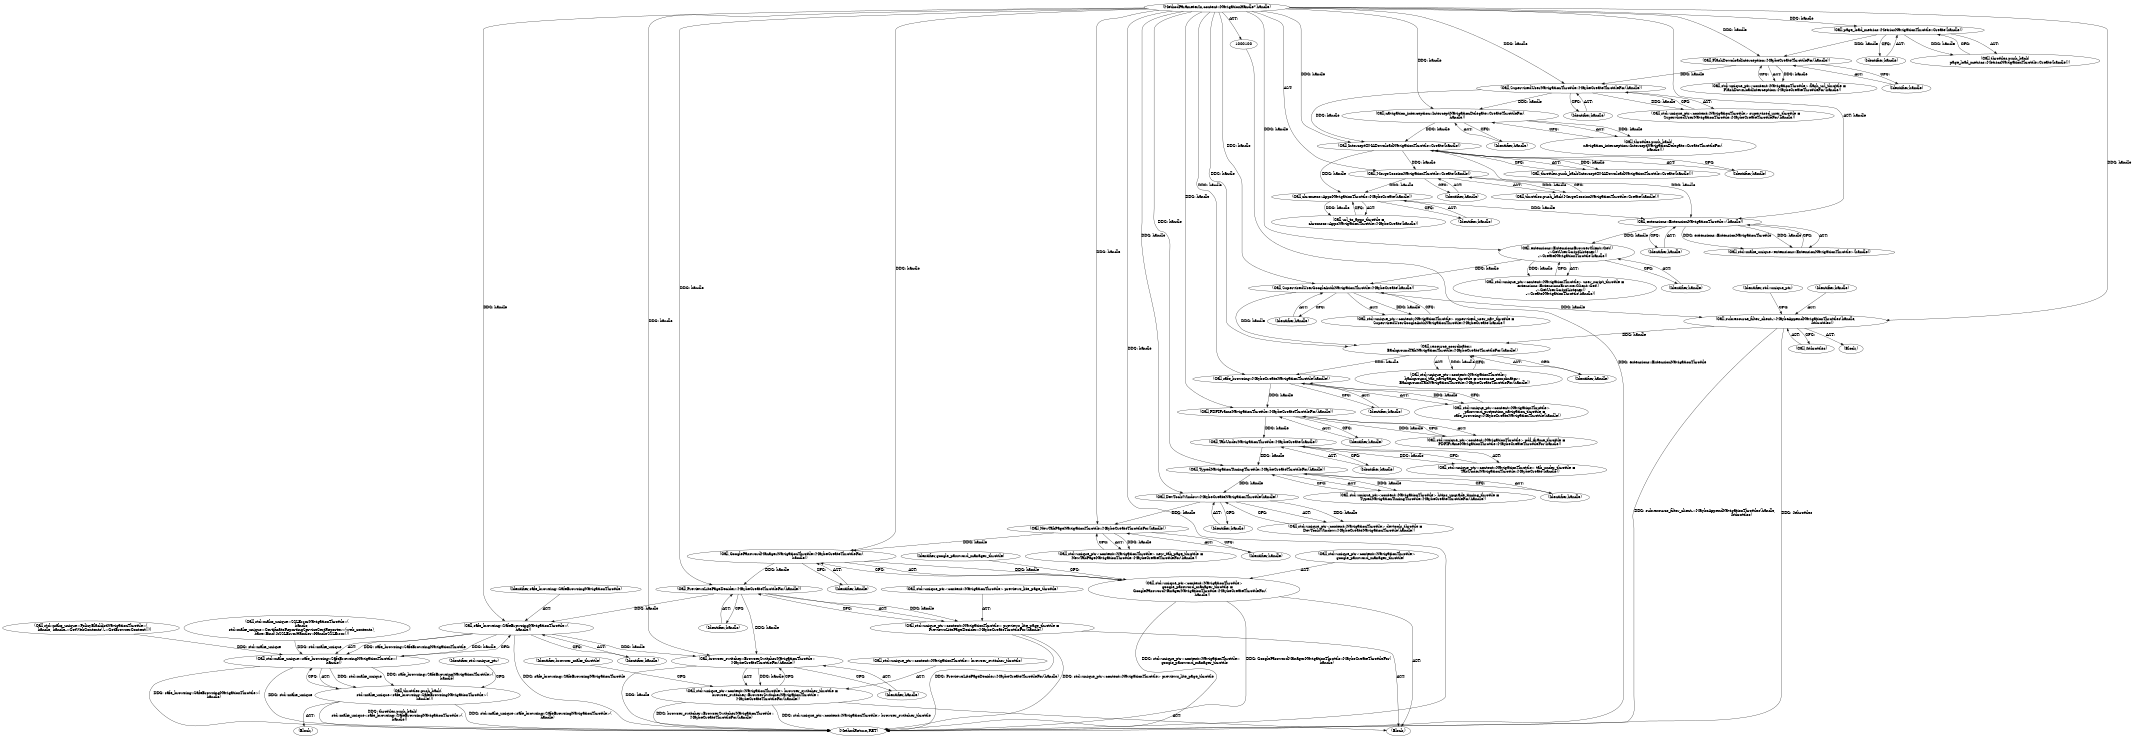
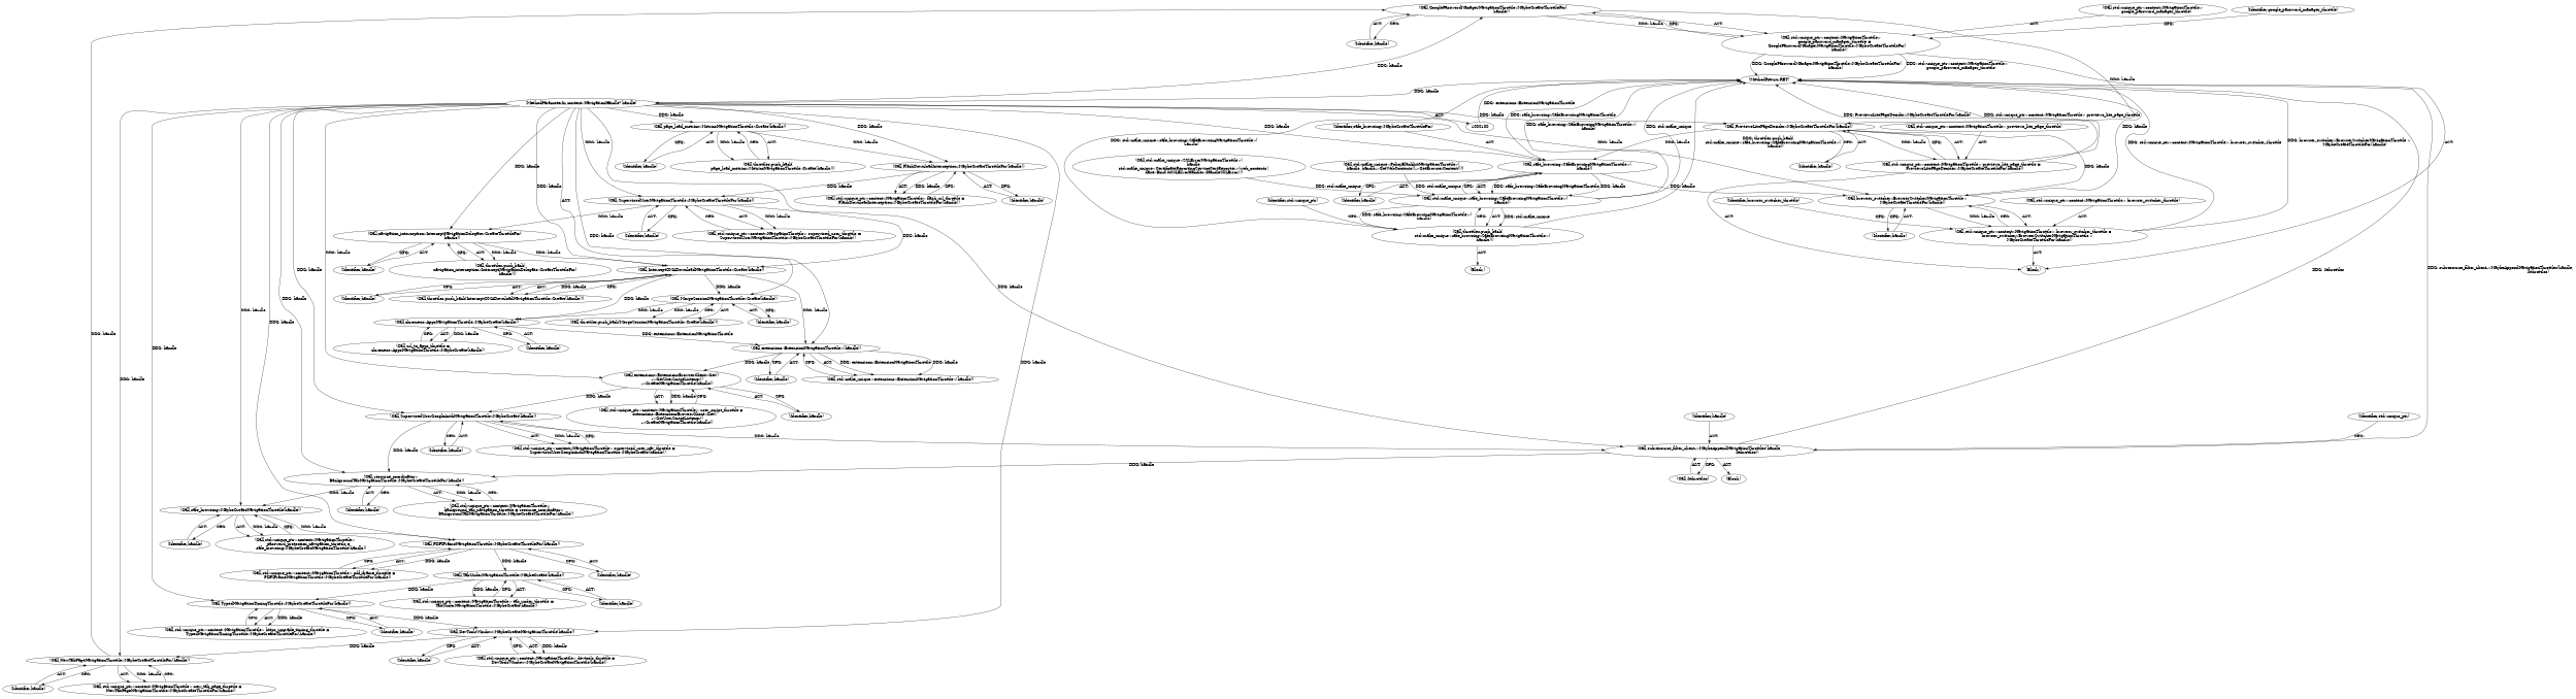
  digraph {
    n1 [label="(Call,GooglePasswordManagerNavigationThrottle::MaybeCreateThrottleFor(\n              handle))"]
    n2 [label="(Call,std::unique_ptr<content::NavigationThrottle>\n      google_password_manager_throttle =\n          GooglePasswordManagerNavigationThrottle::MaybeCreateThrottleFor(\n              handle))"]
    n3 [label="(Call,PreviewsLitePageDecider::MaybeCreateThrottleFor(handle))"]
    n4 [label="(Identifier,handle)"]
    n5 [label="(MethodReturn,RET)"]
    n6 [label="(Block,)"]
    n7 [label="(Call,safe_browsing::SafeBrowsingNavigationThrottle>(\n            handle))"]
    n8 [label="(Call,browser_switcher::BrowserSwitcherNavigationThrottle ::\n          MaybeCreateThrottleFor(handle))"]
    n9 [label="(Call,std::unique_ptr<content::NavigationThrottle> previews_lite_page_throttle =\n      PreviewsLitePageDecider::MaybeCreateThrottleFor(handle))"]
    n10 [label="(Identifier,handle)"]
    n11 [label="(Call,NewTabPageNavigationThrottle::MaybeCreateThrottleFor(handle))"]
    n12 [label="(Identifier,handle)"]
    n13 [label="(Call,std::unique_ptr<content::NavigationThrottle> new_tab_page_throttle =\n      NewTabPageNavigationThrottle::MaybeCreateThrottleFor(handle))"]
    n14 [label="(Call,DevToolsWindow::MaybeCreateNavigationThrottle(handle))"]
    n15 [label="(Call,std::unique_ptr<content::NavigationThrottle> devtools_throttle =\n      DevToolsWindow::MaybeCreateNavigationThrottle(handle))"]
    n16 [label="(Identifier,handle)"]
    n17 [label="(Call,TypedNavigationTimingThrottle::MaybeCreateThrottleFor(handle))"]
    n18 [label="(Identifier,handle)"]
    n19 [label="(Call,std::unique_ptr<content::NavigationThrottle> https_upgrade_timing_throttle =\n      TypedNavigationTimingThrottle::MaybeCreateThrottleFor(handle))"]
    n20 [label="(Call,TabUnderNavigationThrottle::MaybeCreate(handle))"]
    n21 [label="(Identifier,handle)"]
    n22 [label="(Call,std::unique_ptr<content::NavigationThrottle> tab_under_throttle =\n      TabUnderNavigationThrottle::MaybeCreate(handle))"]
    n23 [label="(Call,PDFIFrameNavigationThrottle::MaybeCreateThrottleFor(handle))"]
    n24 [label="(Identifier,handle)"]
    n25 [label="(Call,std::unique_ptr<content::NavigationThrottle> pdf_iframe_throttle =\n      PDFIFrameNavigationThrottle::MaybeCreateThrottleFor(handle))"]
    n26 [label="(Call,safe_browsing::MaybeCreateNavigationThrottle(handle))"]
    n27 [label="(Identifier,handle)"]
    n28 [label="(Call,std::unique_ptr<content::NavigationThrottle>\n      password_protection_navigation_throttle =\n          safe_browsing::MaybeCreateNavigationThrottle(handle))"]
    n29 [label="(Call,resource_coordinator::\n          BackgroundTabNavigationThrottle::MaybeCreateThrottleFor(handle))"]
    n30 [label="(Call,std::unique_ptr<content::NavigationThrottle>\n      background_tab_navigation_throttle = resource_coordinator::\n          BackgroundTabNavigationThrottle::MaybeCreateThrottleFor(handle))"]
    n31 [label="(Identifier,handle)"]
    n32 [label="(Call,subresource_filter_client->MaybeAppendNavigationThrottles(handle,\n                                                              &throttles))"]
    n33 [label="(Call,&throttles)"]
    n34 [label="(Block,)"]
    n35 [label="(Call,SupervisedUserGoogleAuthNavigationThrottle::MaybeCreate(handle))"]
    n36 [label="(Identifier,handle)"]
    n37 [label="(Call,std::unique_ptr<content::NavigationThrottle> supervised_user_nav_throttle =\n      SupervisedUserGoogleAuthNavigationThrottle::MaybeCreate(handle))"]
    n38 [label="(Call,extensions::ExtensionsBrowserClient::Get()\n          ->GetUserScriptListener()\n          ->CreateNavigationThrottle(handle))"]
    n39 [label="(Identifier,handle)"]
    n40 [label="(Call,std::unique_ptr<content::NavigationThrottle> user_script_throttle =\n      extensions::ExtensionsBrowserClient::Get()\n          ->GetUserScriptListener()\n          ->CreateNavigationThrottle(handle))"]
    n41 [label="(Call,extensions::ExtensionNavigationThrottle>(handle))"]
    n42 [label="(Identifier,handle)"]
    n43 [label="(Call,std::make_unique<extensions::ExtensionNavigationThrottle>(handle))"]
    n44 [label="(Call,InterceptOMADownloadNavigationThrottle::Create(handle))"]
    n45 [label="(Call,chromeos::AppsNavigationThrottle::MaybeCreate(handle))"]
    n46 [label="(Call,MergeSessionNavigationThrottle::Create(handle))"]
    n47 [label="(Call,throttles.push_back(InterceptOMADownloadNavigationThrottle::Create(handle)))"]
    n48 [label="(Identifier,handle)"]
    n49 [label="(Identifier,handle)"]
    n50 [label="(Call,url_to_apps_throttle =\n        chromeos::AppsNavigationThrottle::MaybeCreate(handle))"]
    n51 [label="(Identifier,handle)"]
    n52 [label="(Call,throttles.push_back(MergeSessionNavigationThrottle::Create(handle)))"]
    n53 [label="(Call,navigation_interception::InterceptNavigationDelegate::CreateThrottleFor(\n            handle))"]
    n54 [label="(Identifier,handle)"]
    n55 [label="(Call,throttles.push_back(\n        navigation_interception::InterceptNavigationDelegate::CreateThrottleFor(\n            handle)))"]
    n56 [label="(Call,SupervisedUserNavigationThrottle::MaybeCreateThrottleFor(handle))"]
    n57 [label="(Call,std::unique_ptr<content::NavigationThrottle> supervised_user_throttle =\n      SupervisedUserNavigationThrottle::MaybeCreateThrottleFor(handle))"]
    n58 [label="(Identifier,handle)"]
    n59 [label="(Call,FlashDownloadInterception::MaybeCreateThrottleFor(handle))"]
    n60 [label="(Call,std::unique_ptr<content::NavigationThrottle> flash_url_throttle =\n      FlashDownloadInterception::MaybeCreateThrottleFor(handle))"]
    n61 [label="(Identifier,handle)"]
    n62 [label="(Call,page_load_metrics::MetricsNavigationThrottle::Create(handle))"]
    n63 [label="(Call,throttles.push_back(\n        page_load_metrics::MetricsNavigationThrottle::Create(handle)))"]
    n64 [label="(Identifier,handle)"]
    n65 [label="(MethodParameterIn,content::NavigationHandle* handle)"]
    1000100
    n67 [label="(Call,std::make_unique<safe_browsing::SafeBrowsingNavigationThrottle>(\n            handle))"]
    n68 [label="(Identifier,handle)"]
    n69 [label="(Call,std::unique_ptr<content::NavigationThrottle> browser_switcher_throttle =\n      browser_switcher::BrowserSwitcherNavigationThrottle ::\n          MaybeCreateThrottleFor(handle))"]
    n70 [label="(Identifier,handle)"]
    n71 [label="(Call,throttles.push_back(\n        std::make_unique<safe_browsing::SafeBrowsingNavigationThrottle>(\n            handle)))"]
    n72 [label="(Block,)"]
    n73 [label="(Call,std::make_unique<PolicyBlacklistNavigationThrottle>(\n      handle, handle->GetWebContents()->GetBrowserContext()))"]
    n74 [label="(Identifier,google_password_manager_throttle)"]
    n75 [label="(Identifier,std::unique_ptr)"]
    n76 [label="(Call,std::unique_ptr<content::NavigationThrottle> previews_lite_page_throttle)"]
    n77 [label="(Call,std::unique_ptr<content::NavigationThrottle> browser_switcher_throttle)"]
    n78 [label="(Identifier,std::unique_ptr)"]
    n79 [label="(Call,std::make_unique<SSLErrorNavigationThrottle>(\n        handle,\n        std::make_unique<CertificateReportingServiceCertReporter>(web_contents),\n        base::Bind(&SSLErrorHandler::HandleSSLError)))"]
-   n80 [label="(Identifier,safe_browsing::SafeBrowsingNavigationThrottle)"]
+   n80 [label="(Identifier,safe_browsing::MaybeCreateThrottleFor)"]
    n81 [label="(Identifier,handle)"]
-   n82 [label="(Identifier,browser_make_throttle)"]
+   n82 [label="(Identifier,browser_switcher_throttle)"]
    n83 [label="(Call,std::unique_ptr<content::NavigationThrottle>\n      google_password_manager_throttle)"]
    n1 -> n2 [label="AST: "]
    n1 -> n2 [label="DDG: handle"]
    n1 -> n3 [label="DDG: handle"]
    n1 -> n4 [label="CFG: "]
    n2 -> n1 [label="CFG: "]
    n2 -> n5 [label="DDG: std::unique_ptr<content::NavigationThrottle>\n      google_password_manager_throttle"]
    n2 -> n5 [label="DDG: GooglePasswordManagerNavigationThrottle::MaybeCreateThrottleFor(\n              handle)"]
    n2 -> n6 [label="AST: "]
    n3 -> n7 [label="DDG: handle"]
    n3 -> n8 [label="DDG: handle"]
    n3 -> n9 [label="AST: "]
    n3 -> n9 [label="DDG: handle"]
    n3 -> n10 [label="CFG: "]
    n4 -> n1 [label="AST: "]
    n7 -> n5 [label="DDG: safe_browsing::SafeBrowsingNavigationThrottle"]
    n7 -> n8 [label="DDG: handle"]
    n7 -> n67 [label="AST: "]
    n7 -> n67 [label="DDG: safe_browsing::SafeBrowsingNavigationThrottle"]
    n7 -> n67 [label="DDG: handle"]
    n7 -> n68 [label="CFG: "]
    n8 -> n5 [label="DDG: handle"]
    n8 -> n69 [label="AST: "]
    n8 -> n69 [label="DDG: handle"]
    n8 -> n70 [label="CFG: "]
    n9 -> n3 [label="CFG: "]
    n9 -> n5 [label="DDG: PreviewsLitePageDecider::MaybeCreateThrottleFor(handle)"]
    n9 -> n5 [label="DDG: std::unique_ptr<content::NavigationThrottle> previews_lite_page_throttle"]
    n9 -> n6 [label="AST: "]
    n10 -> n3 [label="AST: "]
    n11 -> n1 [label="DDG: handle"]
    n11 -> n12 [label="CFG: "]
    n11 -> n13 [label="AST: "]
    n11 -> n13 [label="DDG: handle"]
    n12 -> n11 [label="AST: "]
    n13 -> n11 [label="CFG: "]
    n14 -> n11 [label="DDG: handle"]
    n14 -> n15 [label="AST: "]
    n14 -> n15 [label="DDG: handle"]
    n14 -> n16 [label="CFG: "]
    n15 -> n14 [label="CFG: "]
    n16 -> n14 [label="AST: "]
    n17 -> n14 [label="DDG: handle"]
    n17 -> n18 [label="CFG: "]
    n17 -> n19 [label="AST: "]
    n17 -> n19 [label="DDG: handle"]
    n18 -> n17 [label="AST: "]
    n19 -> n17 [label="CFG: "]
    n20 -> n17 [label="DDG: handle"]
    n20 -> n21 [label="CFG: "]
    n20 -> n22 [label="AST: "]
    n20 -> n22 [label="DDG: handle"]
    n21 -> n20 [label="AST: "]
    n22 -> n20 [label="CFG: "]
    n23 -> n20 [label="DDG: handle"]
    n23 -> n24 [label="CFG: "]
    n23 -> n25 [label="AST: "]
    n23 -> n25 [label="DDG: handle"]
    n24 -> n23 [label="AST: "]
    n25 -> n23 [label="CFG: "]
    n26 -> n23 [label="DDG: handle"]
    n26 -> n27 [label="CFG: "]
    n26 -> n28 [label="AST: "]
    n26 -> n28 [label="DDG: handle"]
    n27 -> n26 [label="AST: "]
    n28 -> n26 [label="CFG: "]
    n29 -> n26 [label="DDG: handle"]
    n29 -> n30 [label="AST: "]
    n29 -> n30 [label="DDG: handle"]
    n29 -> n31 [label="CFG: "]
    n30 -> n29 [label="CFG: "]
    n31 -> n29 [label="AST: "]
    n32 -> n5 [label="DDG: subresource_filter_client->MaybeAppendNavigationThrottles(handle,\n                                                              &throttles)"]
    n32 -> n5 [label="DDG: &throttles"]
    n32 -> n29 [label="DDG: handle"]
    n32 -> n33 [label="CFG: "]
    n32 -> n34 [label="AST: "]
    n33 -> n32 [label="AST: "]
    n35 -> n29 [label="DDG: handle"]
    n35 -> n32 [label="DDG: handle"]
    n35 -> n36 [label="CFG: "]
    n35 -> n37 [label="AST: "]
    n35 -> n37 [label="DDG: handle"]
    n36 -> n35 [label="AST: "]
    n37 -> n35 [label="CFG: "]
    n38 -> n35 [label="DDG: handle"]
    n38 -> n39 [label="CFG: "]
    n38 -> n40 [label="AST: "]
    n38 -> n40 [label="DDG: handle"]
    n39 -> n38 [label="AST: "]
    n40 -> n38 [label="CFG: "]
    n41 -> n38 [label="DDG: handle"]
    n41 -> n42 [label="CFG: "]
    n41 -> n43 [label="AST: "]
    n41 -> n43 [label="DDG: extensions::ExtensionNavigationThrottle"]
    n41 -> n43 [label="DDG: handle"]
    n42 -> n41 [label="AST: "]
    n43 -> n41 [label="CFG: "]
    n44 -> n41 [label="DDG: handle"]
    n44 -> n45 [label="DDG: handle"]
    n44 -> n46 [label="DDG: handle"]
    n44 -> n47 [label="AST: "]
    n44 -> n47 [label="DDG: handle"]
    n44 -> n48 [label="CFG: "]
-   n45 -> n41 [label="DDG: handle"]
+   n45 -> n41 [label="DDG: extensions::ExtensionNavigationThrottle"]
    n45 -> n49 [label="CFG: "]
    n45 -> n50 [label="AST: "]
    n45 -> n50 [label="DDG: handle"]
    n46 -> n45 [label="DDG: handle"]
    n46 -> n51 [label="CFG: "]
    n46 -> n52 [label="AST: "]
    n46 -> n52 [label="DDG: handle"]
    n47 -> n44 [label="CFG: "]
    n48 -> n44 [label="AST: "]
    n49 -> n45 [label="AST: "]
    n50 -> n45 [label="CFG: "]
    n51 -> n46 [label="AST: "]
    n52 -> n46 [label="CFG: "]
    n53 -> n44 [label="DDG: handle"]
    n53 -> n54 [label="CFG: "]
    n53 -> n55 [label="AST: "]
    n53 -> n55 [label="DDG: handle"]
    n54 -> n53 [label="AST: "]
    n55 -> n53 [label="CFG: "]
    n56 -> n44 [label="DDG: handle"]
    n56 -> n53 [label="DDG: handle"]
    n56 -> n57 [label="AST: "]
    n56 -> n57 [label="DDG: handle"]
    n56 -> n58 [label="CFG: "]
    n57 -> n56 [label="CFG: "]
    n58 -> n56 [label="AST: "]
    n59 -> n56 [label="DDG: handle"]
    n59 -> n60 [label="AST: "]
    n59 -> n60 [label="DDG: handle"]
    n59 -> n61 [label="CFG: "]
    n60 -> n59 [label="CFG: "]
    n61 -> n59 [label="AST: "]
    n62 -> n59 [label="DDG: handle"]
    n62 -> n63 [label="AST: "]
    n62 -> n63 [label="DDG: handle"]
    n62 -> n64 [label="CFG: "]
    n63 -> n62 [label="CFG: "]
    n64 -> n62 [label="AST: "]
    n65 -> n1 [label="DDG: handle"]
    n65 -> n3 [label="DDG: handle"]
-   n65 -> n5 [label="DDG: handle"]
+   n5 -> n65 [label="DDG: handle"]
    n65 -> n7 [label="DDG: handle"]
    n65 -> n8 [label="DDG: handle"]
    n65 -> n11 [label="DDG: handle"]
    n65 -> n14 [label="DDG: handle"]
    n65 -> n17 [label="DDG: handle"]
    n65 -> n23 [label="DDG: handle"]
    n65 -> n26 [label="DDG: handle"]
    n65 -> n29 [label="DDG: handle"]
    n65 -> n32 [label="DDG: handle"]
    n65 -> n35 [label="DDG: handle"]
    n65 -> n38 [label="DDG: handle"]
-   n65 -> n41 [label="AST: handle"]
+   n65 -> n41 [label="DDG: handle"]
    n65 -> n44 [label="DDG: handle"]
    n65 -> n46 [label="AST: "]
    n65 -> n53 [label="DDG: handle"]
    n65 -> n56 [label="DDG: handle"]
    n65 -> n59 [label="DDG: handle"]
    n65 -> n62 [label="DDG: handle"]
    n65 -> 1000100 [label="AST: "]
    1000100 -> n5 [label="DDG: extensions::ExtensionNavigationThrottle"]
    n67 -> n5 [label="DDG: safe_browsing::SafeBrowsingNavigationThrottle>(\n            handle)"]
    n67 -> n5 [label="DDG: std::make_unique"]
    n67 -> n7 [label="CFG: "]
    n67 -> n71 [label="AST: "]
    n67 -> n71 [label="DDG: std::make_unique"]
    n67 -> n71 [label="DDG: safe_browsing::SafeBrowsingNavigationThrottle>(\n            handle)"]
    n68 -> n7 [label="AST: "]
    n69 -> n5 [label="DDG: std::unique_ptr<content::NavigationThrottle> browser_switcher_throttle"]
    n69 -> n5 [label="DDG: browser_switcher::BrowserSwitcherNavigationThrottle ::\n          MaybeCreateThrottleFor(handle)"]
    n69 -> n6 [label="AST: "]
    n69 -> n8 [label="CFG: "]
    n70 -> n8 [label="AST: "]
    n71 -> n5 [label="DDG: throttles.push_back(\n        std::make_unique<safe_browsing::SafeBrowsingNavigationThrottle>(\n            handle))"]
    n71 -> n5 [label="DDG: std::make_unique<safe_browsing::SafeBrowsingNavigationThrottle>(\n            handle)"]
    n71 -> n67 [label="CFG: "]
    n71 -> n72 [label="AST: "]
    n73 -> n67 [label="DDG: std::make_unique"]
    n74 -> n2 [label="CFG: "]
    n75 -> n71 [label="CFG: "]
    n76 -> n9 [label="AST: "]
    n77 -> n69 [label="AST: "]
    n78 -> n32 [label="CFG: "]
    n79 -> n67 [label="DDG: std::make_unique"]
    n80 -> n7 [label="AST: "]
    n81 -> n32 [label="AST: "]
    n82 -> n69 [label="CFG: "]
    n83 -> n2 [label="AST: "]
  }
